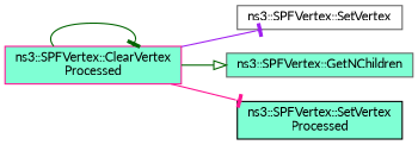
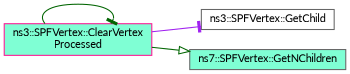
  digraph {
    fontname=Lato
    rankdir=LR
    node [color=gray40 fillcolor=aquamarine fontname=Lato fontsize=10 shape=record style=filled]
    edge [arrowhead=tee color=darkgreen fontname=Lato fontsize=10 labelfontname=Helvetica labelfontsize=10 style=solid]
    n1 [color=deeppink fontcolor=black height=0.2 label="ns3::SPFVertex::ClearVertex\lProcessed" width=0.4]
-   n2 [fillcolor=white height=0.2 label="ns3::SPFVertex::SetVertex" width=0.4]
-   n3 [height=0.2 label="ns3::SPFVertex::GetNChildren" width=0.4]
-   n4 [color=black height=0.2 label="ns3::SPFVertex::SetVertex\lProcessed" width=0.4]
+   n2 [fillcolor=white height=0.2 label="ns3::SPFVertex::GetChild" width=0.4]
+   n3 [height=0.2 label="ns7::SPFVertex::GetNChildren" width=0.4]
    n1 -> n1
    n1 -> n2 [color=purple]
    n1 -> n3 [arrowhead=onormal]
-   n1 -> n4 [color=deeppink]
  }
